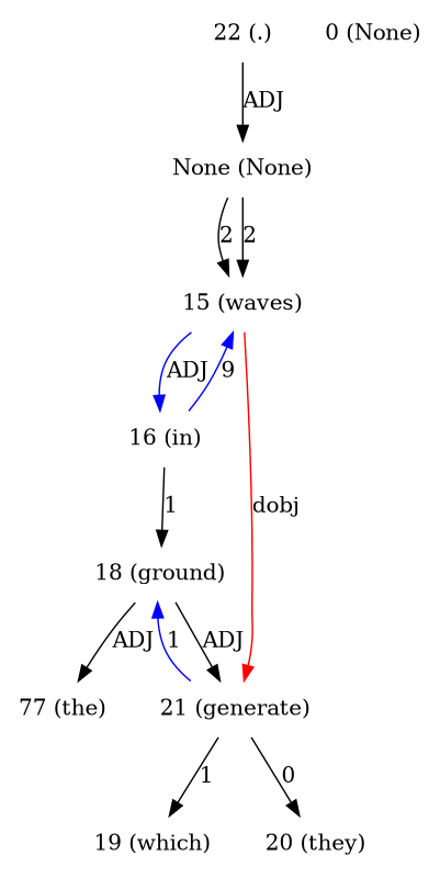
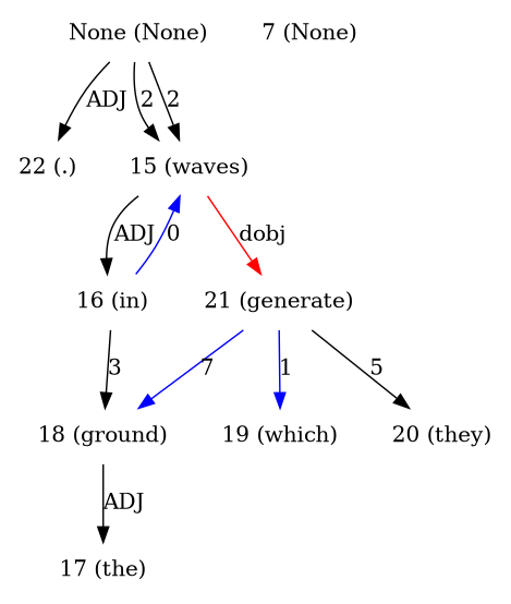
  digraph {
    node [shape=plaintext]
    edge [dir=forward]
    n1 [label="None (None)"]
    n2 [label="22 (.)"]
    n3 [label="15 (waves)"]
    n4 [label="16 (in)"]
    n5 [label="21 (generate)"]
    n6 [label="18 (ground)"]
-   n7 [label="0 (None)"]
-   n8 [label="77 (the)"]
+   n7 [label="7 (None)"]
+   n8 [label="17 (the)"]
    n9 [label="19 (which)"]
    n10 [label="20 (they)"]
-   n2 -> n1 [label=ADJ]
+   n1 -> n2 [label=ADJ]
    n1 -> n3 [label=2]
    n1 -> n3 [label=2]
-   n3 -> n4 [label=ADJ color=blue]
+   n3 -> n4 [label=ADJ]
    n3 -> n5 [color=red label=dobj]
-   n4 -> n3 [color=blue label=9]
-   n4 -> n6 [label=1]
-   n5 -> n6 [color=blue label=1]
-   n5 -> n9 [label=1]
-   n5 -> n10 [label=0]
-   n6 -> n5 [label=ADJ]
+   n4 -> n3 [color=blue label=0]
+   n4 -> n6 [label=3]
+   n5 -> n6 [color=blue label=7]
+   n5 -> n9 [label=1 color=blue]
+   n5 -> n10 [label=5]
    n6 -> n8 [label=ADJ]
  }
